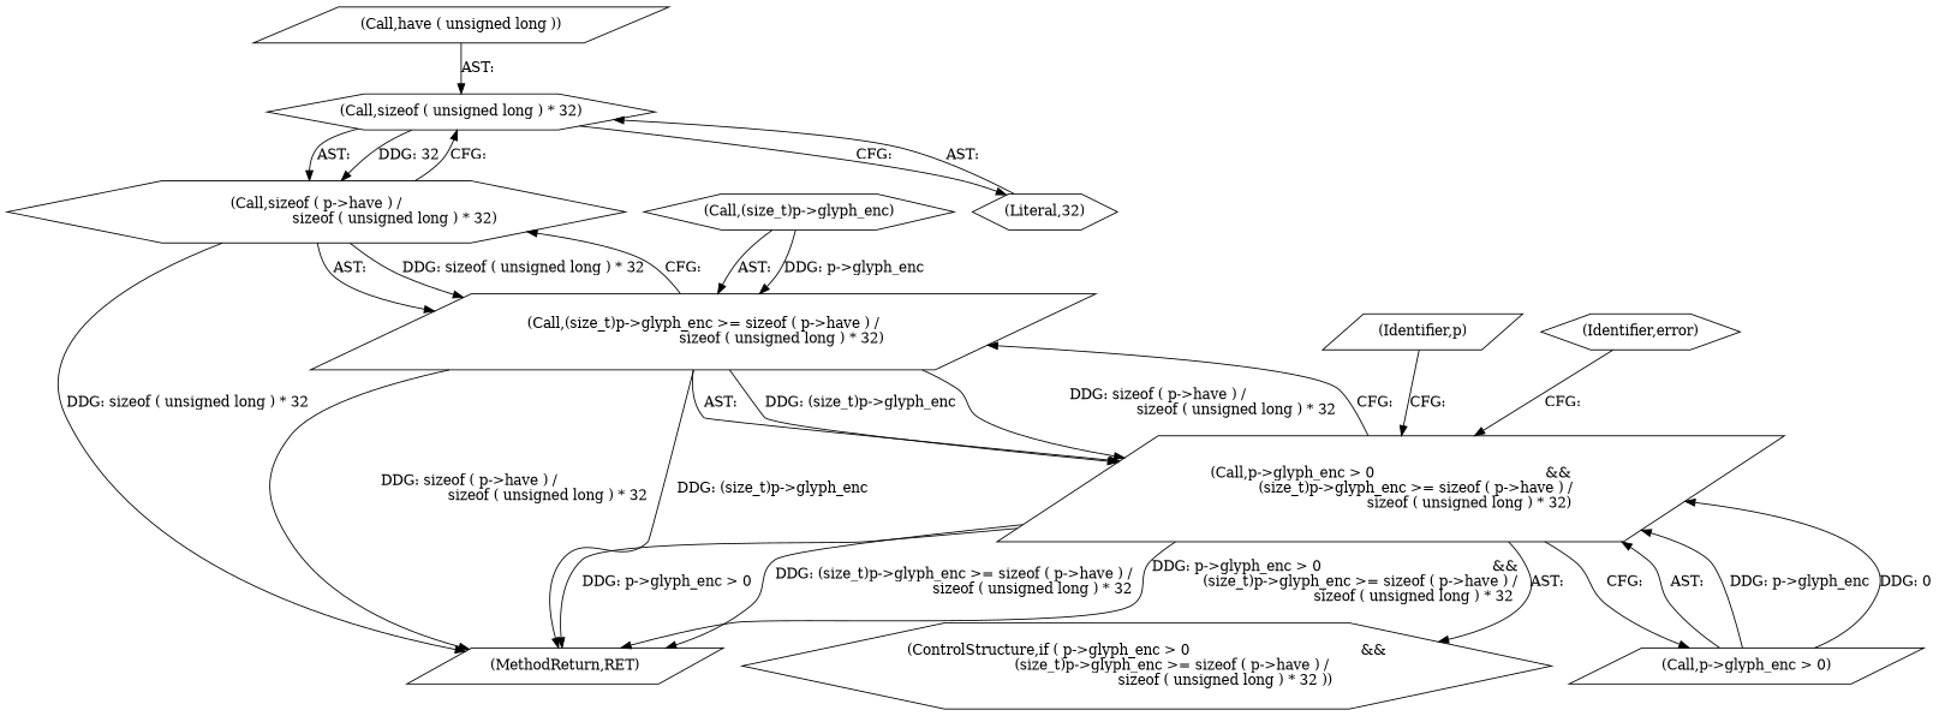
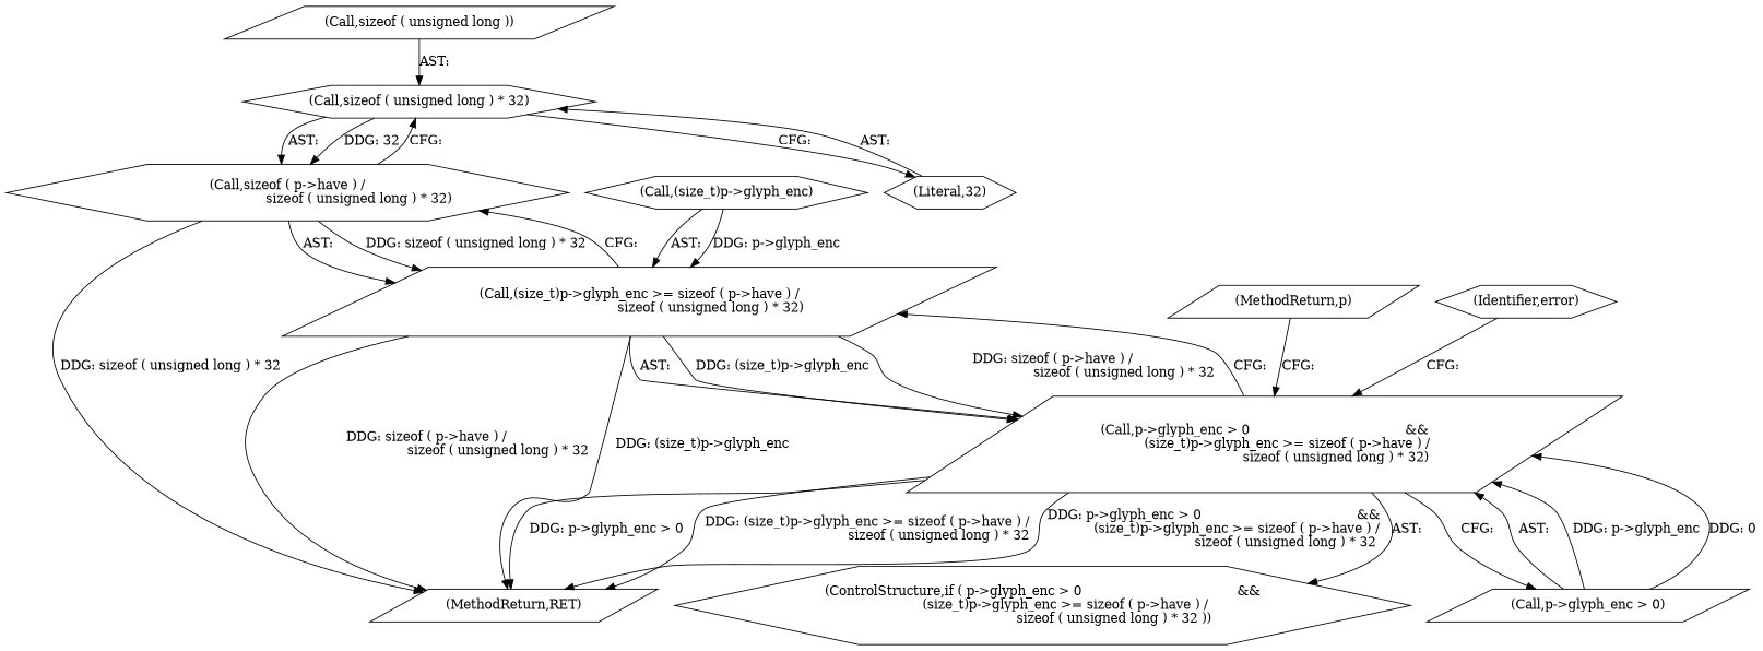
  digraph {
    node [shape=hexagon]
    n1 [label="(Call,sizeof ( unsigned long ) * 32)"]
    n2 [label="(Call,sizeof ( p->have ) /\n                                   sizeof ( unsigned long ) * 32)"]
    n3 [label="(Literal,32)"]
    n4 [label="(Call,(size_t)p->glyph_enc >= sizeof ( p->have ) /\n                                   sizeof ( unsigned long ) * 32)" shape=parallelogram]
    n5 [label="(MethodReturn,RET)" shape=parallelogram]
    n6 [label="(Call,p->glyph_enc > 0                                      &&\n           (size_t)p->glyph_enc >= sizeof ( p->have ) /\n                                   sizeof ( unsigned long ) * 32)" shape=parallelogram]
    n7 [label="(ControlStructure,if ( p->glyph_enc > 0                                      &&\n           (size_t)p->glyph_enc >= sizeof ( p->have ) /\n                                   sizeof ( unsigned long ) * 32 ))"]
    n8 [label="(Call,p->glyph_enc > 0)" shape=parallelogram]
-   n9 [label="(Identifier,p)" shape=parallelogram]
-   n10 [label="(Call,have ( unsigned long ))" shape=parallelogram]
+   n9 [label="(MethodReturn,p)" shape=parallelogram]
+   n10 [label="(Call,sizeof ( unsigned long ))" shape=parallelogram]
    n11 [label="(Call,(size_t)p->glyph_enc)"]
    n12 [label="(Identifier,error)"]
    n1 -> n2 [label="AST: "]
    n1 -> n2 [label="DDG: 32"]
    n1 -> n3 [label="CFG: "]
    n2 -> n1 [label="CFG: "]
    n2 -> n4 [label="AST: "]
    n2 -> n4 [label="DDG: sizeof ( unsigned long ) * 32"]
    n2 -> n5 [label="DDG: sizeof ( unsigned long ) * 32"]
    n3 -> n1 [label="AST: "]
    n4 -> n2 [label="CFG: "]
    n4 -> n5 [label="DDG: sizeof ( p->have ) /\n                                   sizeof ( unsigned long ) * 32"]
    n4 -> n5 [label="DDG: (size_t)p->glyph_enc"]
    n4 -> n6 [label="AST: "]
    n4 -> n6 [label="DDG: (size_t)p->glyph_enc"]
    n4 -> n6 [label="DDG: sizeof ( p->have ) /\n                                   sizeof ( unsigned long ) * 32"]
    n6 -> n4 [label="CFG: "]
    n6 -> n5 [label="DDG: p->glyph_enc > 0"]
    n6 -> n5 [label="DDG: (size_t)p->glyph_enc >= sizeof ( p->have ) /\n                                   sizeof ( unsigned long ) * 32"]
    n6 -> n5 [label="DDG: p->glyph_enc > 0                                      &&\n           (size_t)p->glyph_enc >= sizeof ( p->have ) /\n                                   sizeof ( unsigned long ) * 32"]
    n6 -> n7 [label="AST: "]
    n6 -> n8 [label="CFG: "]
    n8 -> n6 [label="AST: "]
    n8 -> n6 [label="DDG: p->glyph_enc"]
    n8 -> n6 [label="DDG: 0"]
    n9 -> n6 [label="CFG: "]
    n10 -> n1 [label="AST: "]
    n11 -> n4 [label="AST: "]
    n11 -> n4 [label="DDG: p->glyph_enc"]
    n12 -> n6 [label="CFG: "]
  }
